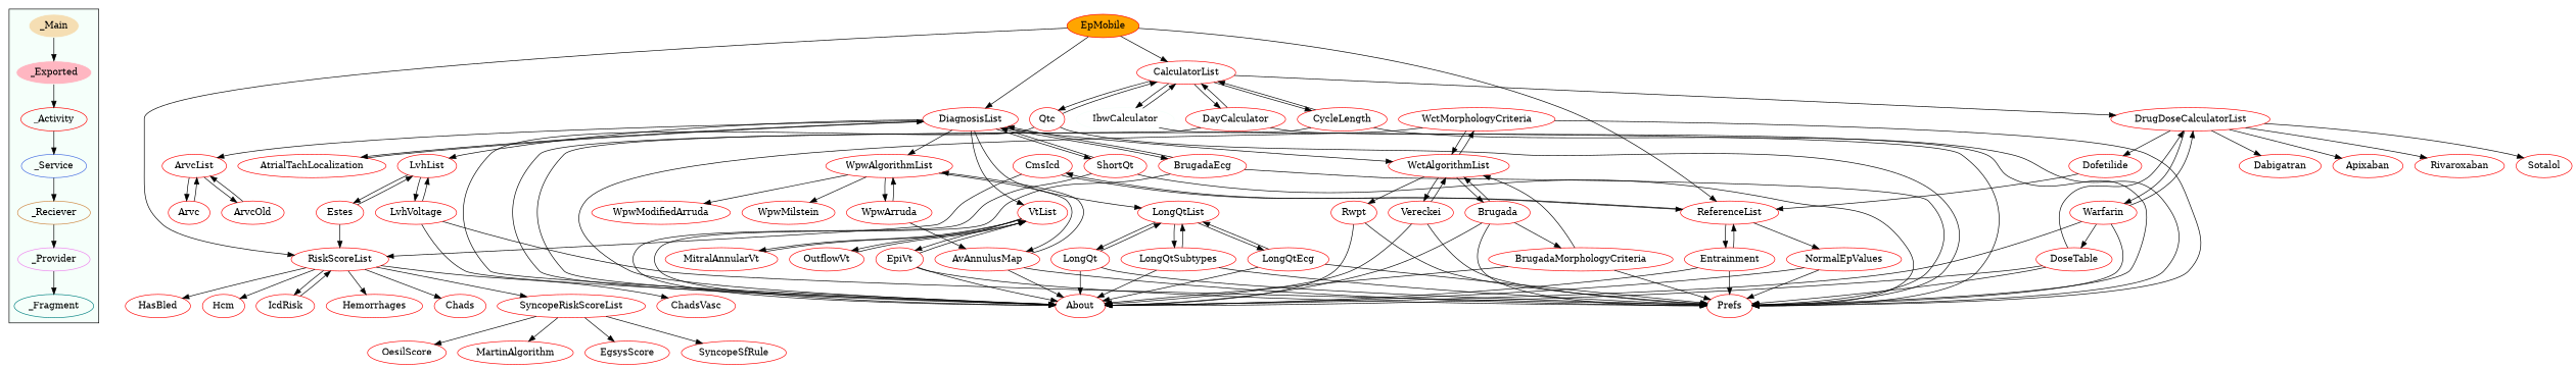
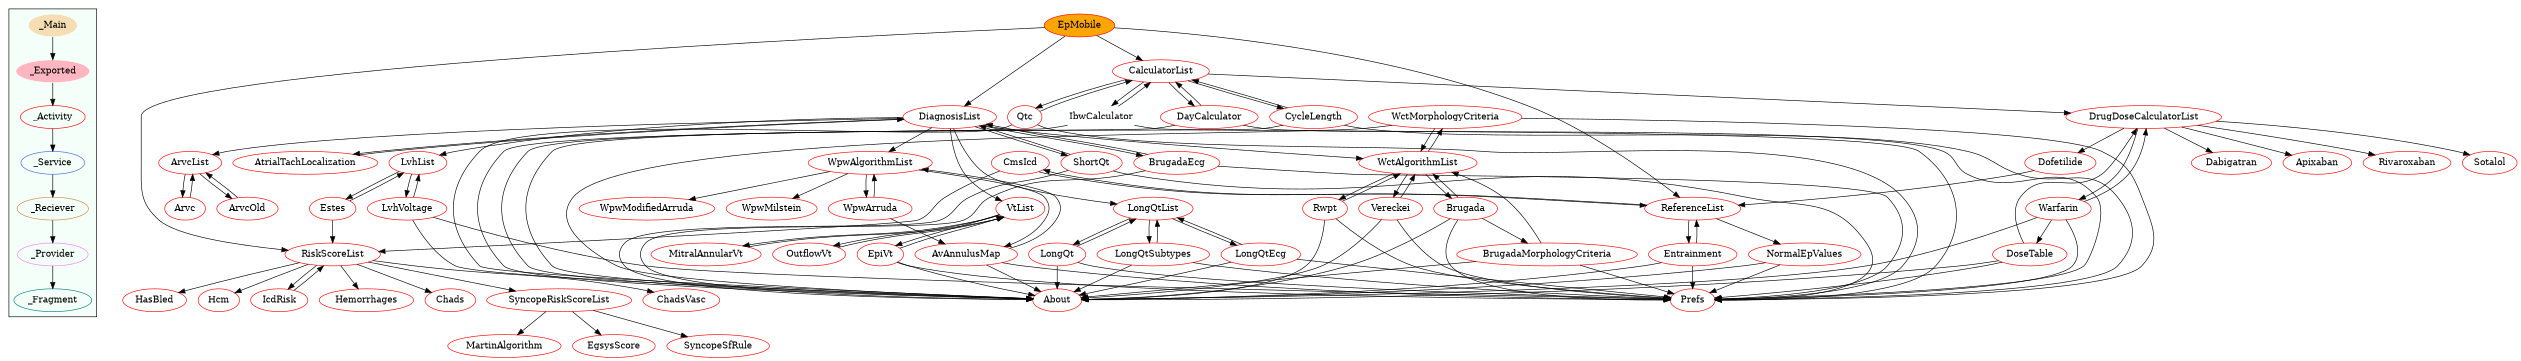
  digraph {
    node [color=red]
    _Activity
    _Service [color=royalblue]
    _Reciever [color=peru]
    _Provider [color=violet]
    _Fragment [color=teal]
    _Main [color=mintcream fillcolor=wheat style=filled]
    _Exported [color=mintcream fillcolor=lightpink style=filled]
    WctMorphologyCriteria
    Prefs
    About
    WctAlgorithmList
    Brugada
    Rwpt
    Vereckei
    CmsIcd
    ReferenceList
    RiskScoreList
    Entrainment
    NormalEpValues
    HasBled
    Hcm
    IcdRisk
    Hemorrhages
    Chads
    SyncopeRiskScoreList
    ChadsVasc
    BrugadaMorphologyCriteria
    EpiVt
    VtList
    MitralAnnularVt
    OutflowVt
    ArvcOld
    ArvcList
    Arvc
    Warfarin
    DoseTable
    DrugDoseCalculatorList
    Dofetilide
    Rivaroxaban
    Sotalol
    Dabigatran
    Apixaban
    Qtc
    CalculatorList
    IbwCalculator [color=mintcream]
    DayCalculator
    CycleLength
    LongQtEcg
    LongQtList
    LongQt
    LongQtSubtypes
    EpMobile [fillcolor=orange style=filled]
    DiagnosisList
    LvhList
    AtrialTachLocalization
    ShortQt
    BrugadaEcg
    WpwAlgorithmList
    LvhVoltage
    Estes
    WpwModifiedArruda
    WpwMilstein
    AvAnnulusMap
    WpwArruda
-   OesilScore
    MartinAlgorithm
    EgsysScore
    SyncopeSfRule
    subgraph cluster_1 {
      bgcolor=mintcream
      _Activity
      _Service
      _Reciever
      _Provider
      _Fragment
      _Main
      _Exported
    }
    _Activity -> _Service
    _Service -> _Reciever
    _Reciever -> _Provider
    _Provider -> _Fragment
    _Main -> _Exported
    _Exported -> _Activity
    WctMorphologyCriteria -> Prefs
    WctMorphologyCriteria -> About
    WctMorphologyCriteria -> WctAlgorithmList
    WctAlgorithmList -> WctMorphologyCriteria
    WctAlgorithmList -> Brugada
    WctAlgorithmList -> Rwpt
    WctAlgorithmList -> Vereckei
    Brugada -> Prefs
    Brugada -> About
    Brugada -> WctAlgorithmList
    Brugada -> BrugadaMorphologyCriteria
    Rwpt -> Prefs
    Rwpt -> About
+   Rwpt -> WctAlgorithmList
    Vereckei -> Prefs
    Vereckei -> About
    Vereckei -> WctAlgorithmList
    CmsIcd -> ReferenceList
    CmsIcd -> RiskScoreList
    ReferenceList -> CmsIcd
    ReferenceList -> Entrainment
    ReferenceList -> NormalEpValues
    RiskScoreList -> HasBled
    RiskScoreList -> Hcm
    RiskScoreList -> IcdRisk
    RiskScoreList -> Hemorrhages
    RiskScoreList -> Chads
    RiskScoreList -> SyncopeRiskScoreList
    RiskScoreList -> ChadsVasc
    Entrainment -> Prefs
    Entrainment -> About
    Entrainment -> ReferenceList
    NormalEpValues -> Prefs
    NormalEpValues -> About
    IcdRisk -> RiskScoreList
-   SyncopeRiskScoreList -> OesilScore
    SyncopeRiskScoreList -> MartinAlgorithm
    SyncopeRiskScoreList -> EgsysScore
    SyncopeRiskScoreList -> SyncopeSfRule
    BrugadaMorphologyCriteria -> Prefs
    BrugadaMorphologyCriteria -> About
    BrugadaMorphologyCriteria -> WctAlgorithmList
    EpiVt -> Prefs
    EpiVt -> About
    EpiVt -> VtList
    VtList -> EpiVt
    VtList -> MitralAnnularVt
    VtList -> OutflowVt
    MitralAnnularVt -> VtList
    OutflowVt -> VtList
    ArvcOld -> ArvcList
    ArvcList -> ArvcOld
    ArvcList -> Arvc
    Arvc -> ArvcList
    Warfarin -> Prefs
    Warfarin -> About
    Warfarin -> DoseTable
    Warfarin -> DrugDoseCalculatorList
    DoseTable -> Prefs
    DoseTable -> About
    DoseTable -> DrugDoseCalculatorList
    DrugDoseCalculatorList -> Warfarin
    DrugDoseCalculatorList -> Dofetilide
    DrugDoseCalculatorList -> Rivaroxaban
    DrugDoseCalculatorList -> Sotalol
    DrugDoseCalculatorList -> Dabigatran
    DrugDoseCalculatorList -> Apixaban
    Dofetilide -> ReferenceList
    Qtc -> Prefs
    Qtc -> About
    Qtc -> CalculatorList
    CalculatorList -> DrugDoseCalculatorList
    CalculatorList -> Qtc
    CalculatorList -> IbwCalculator
    CalculatorList -> DayCalculator
    CalculatorList -> CycleLength
    IbwCalculator -> Prefs
+   IbwCalculator -> About
    IbwCalculator -> CalculatorList
    DayCalculator -> Prefs
    DayCalculator -> About
    DayCalculator -> CalculatorList
    CycleLength -> Prefs
    CycleLength -> About
    CycleLength -> CalculatorList
    LongQtEcg -> Prefs
    LongQtEcg -> About
    LongQtEcg -> LongQtList
    LongQtList -> LongQtEcg
    LongQtList -> LongQt
    LongQtList -> LongQtSubtypes
    LongQt -> Prefs
    LongQt -> About
    LongQt -> LongQtList
    LongQtSubtypes -> Prefs
    LongQtSubtypes -> About
    LongQtSubtypes -> LongQtList
    EpMobile -> ReferenceList
    EpMobile -> RiskScoreList
    EpMobile -> CalculatorList
    EpMobile -> DiagnosisList
    DiagnosisList -> WctAlgorithmList
    DiagnosisList -> VtList
    DiagnosisList -> ArvcList
    DiagnosisList -> LongQtList
    DiagnosisList -> LvhList
    DiagnosisList -> AtrialTachLocalization
    DiagnosisList -> ShortQt
    DiagnosisList -> BrugadaEcg
    DiagnosisList -> WpwAlgorithmList
    LvhList -> LvhVoltage
    LvhList -> Estes
    AtrialTachLocalization -> DiagnosisList
    ShortQt -> Prefs
    ShortQt -> About
    ShortQt -> DiagnosisList
    BrugadaEcg -> Prefs
    BrugadaEcg -> About
    BrugadaEcg -> DiagnosisList
    WpwAlgorithmList -> WpwModifiedArruda
    WpwAlgorithmList -> WpwMilstein
    WpwAlgorithmList -> AvAnnulusMap
    WpwAlgorithmList -> WpwArruda
    LvhVoltage -> Prefs
    LvhVoltage -> About
    LvhVoltage -> LvhList
    Estes -> RiskScoreList
    Estes -> LvhList
    AvAnnulusMap -> Prefs
    AvAnnulusMap -> About
    AvAnnulusMap -> WpwAlgorithmList
    WpwArruda -> WpwAlgorithmList
    WpwArruda -> AvAnnulusMap
  }
